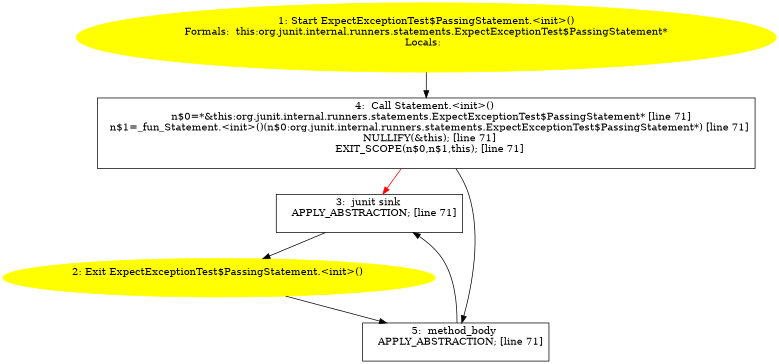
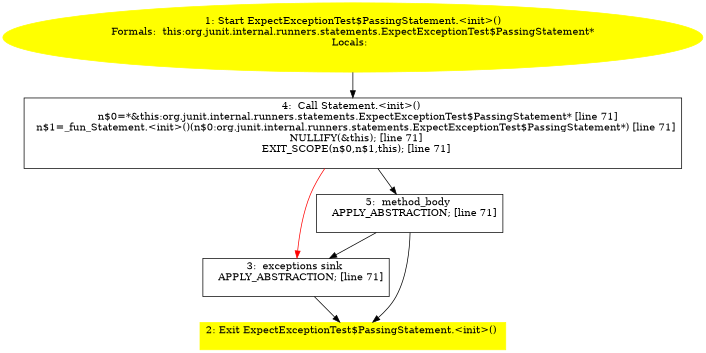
  digraph {
    node [shape=box]
    n1 [color=yellow label="1: Start ExpectExceptionTest$PassingStatement.<init>()\nFormals:  this:org.junit.internal.runners.statements.ExpectExceptionTest$PassingStatement*\nLocals:  \n  " style=filled shape=""]
    n2 [label="4:  Call Statement.<init>() \n   n$0=*&this:org.junit.internal.runners.statements.ExpectExceptionTest$PassingStatement* [line 71]\n  n$1=_fun_Statement.<init>()(n$0:org.junit.internal.runners.statements.ExpectExceptionTest$PassingStatement*) [line 71]\n  NULLIFY(&this); [line 71]\n  EXIT_SCOPE(n$0,n$1,this); [line 71]\n "]
-   n3 [label="3:  junit sink \n   APPLY_ABSTRACTION; [line 71]\n "]
+   n3 [label="3:  exceptions sink \n   APPLY_ABSTRACTION; [line 71]\n "]
    n4 [label="5:  method_body \n   APPLY_ABSTRACTION; [line 71]\n "]
-   n5 [color=yellow label="2: Exit ExpectExceptionTest$PassingStatement.<init>() \n  " style=filled shape=""]
+   n5 [color=yellow label="2: Exit ExpectExceptionTest$PassingStatement.<init>() \n  " style=filled]
    n1 -> n2
    n2 -> n3 [color=red]
    n2 -> n4
    n3 -> n5
    n4 -> n3 [color=black]
-   n5 -> n4
+   n4 -> n5
  }
